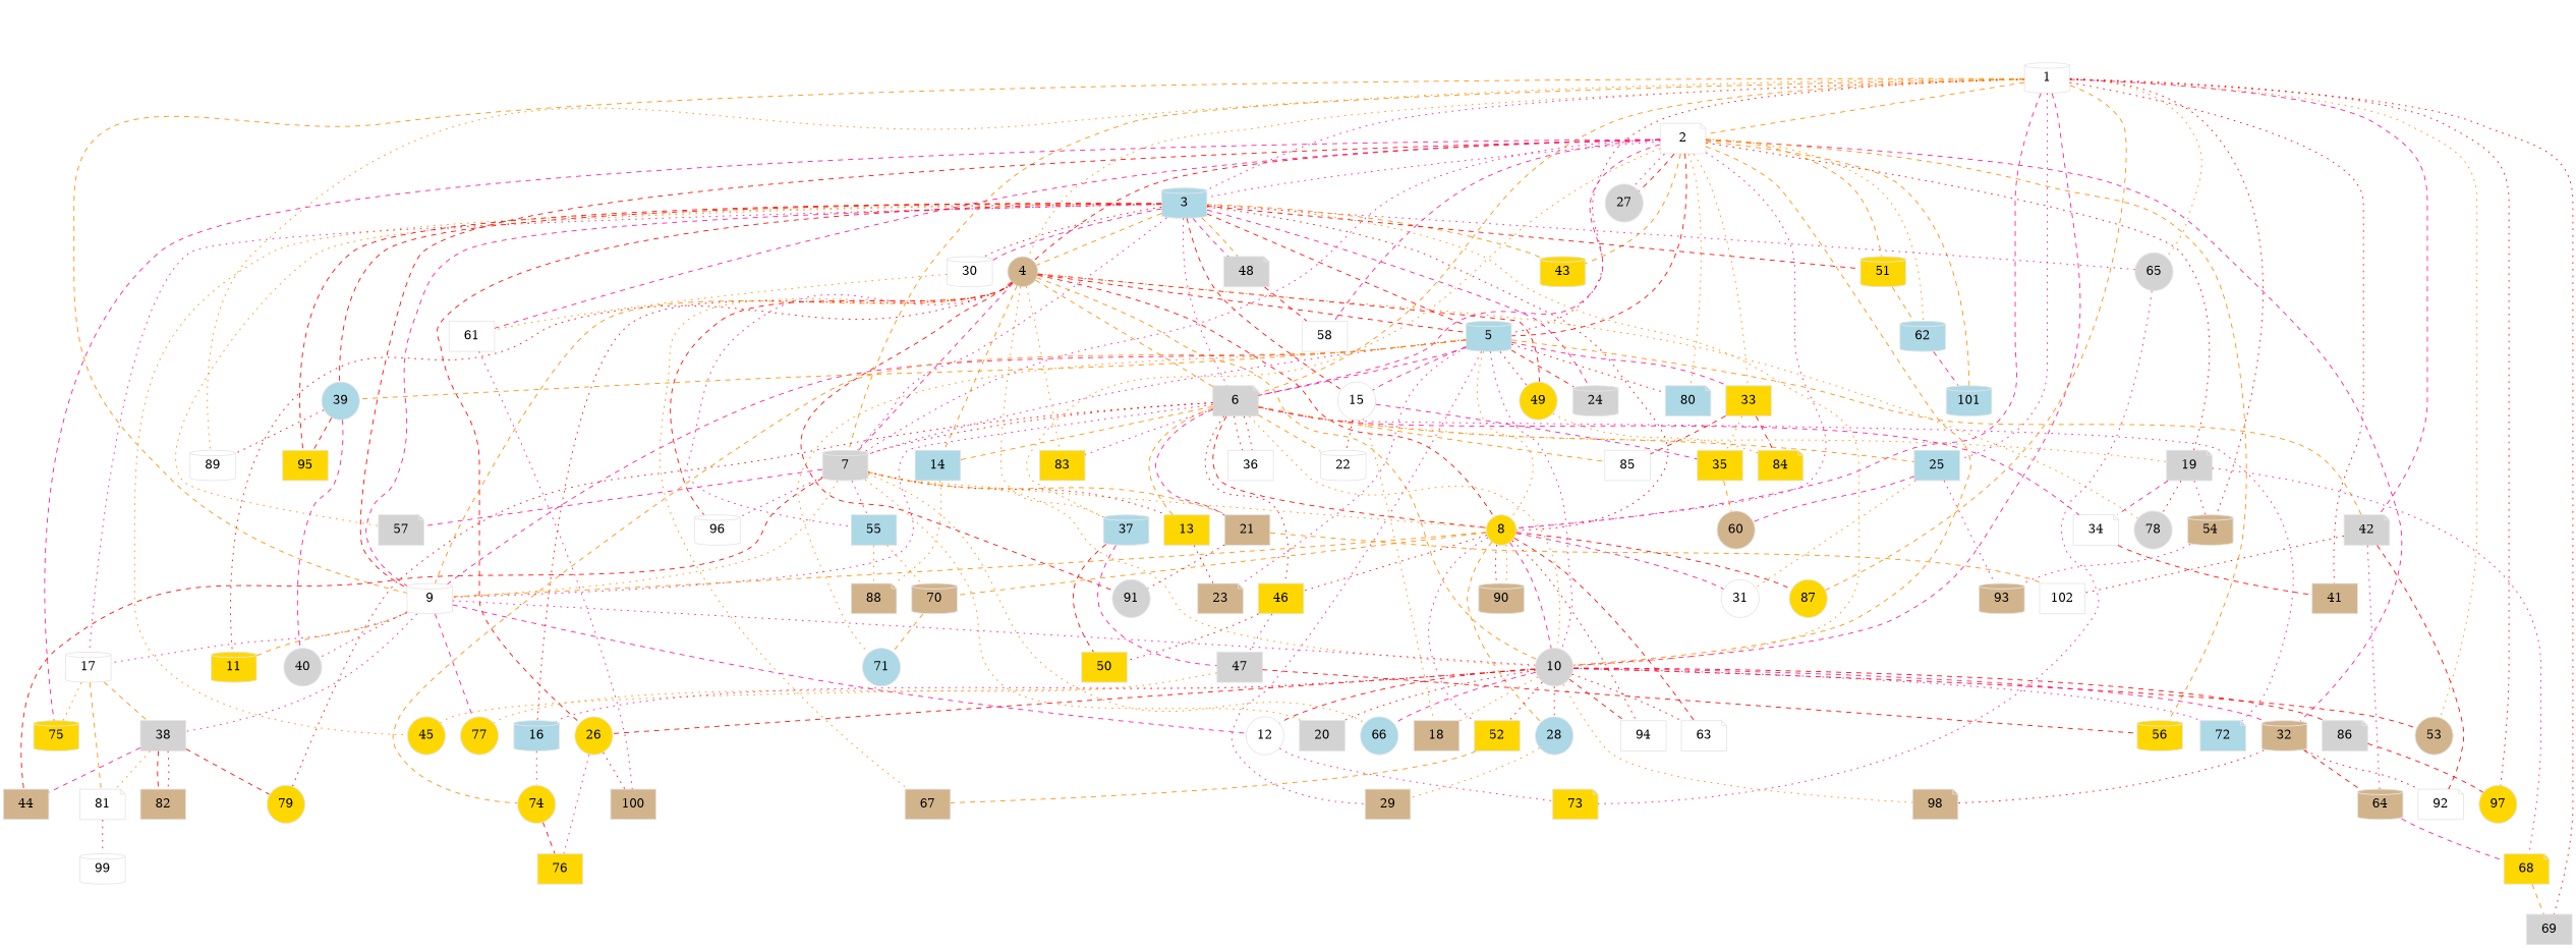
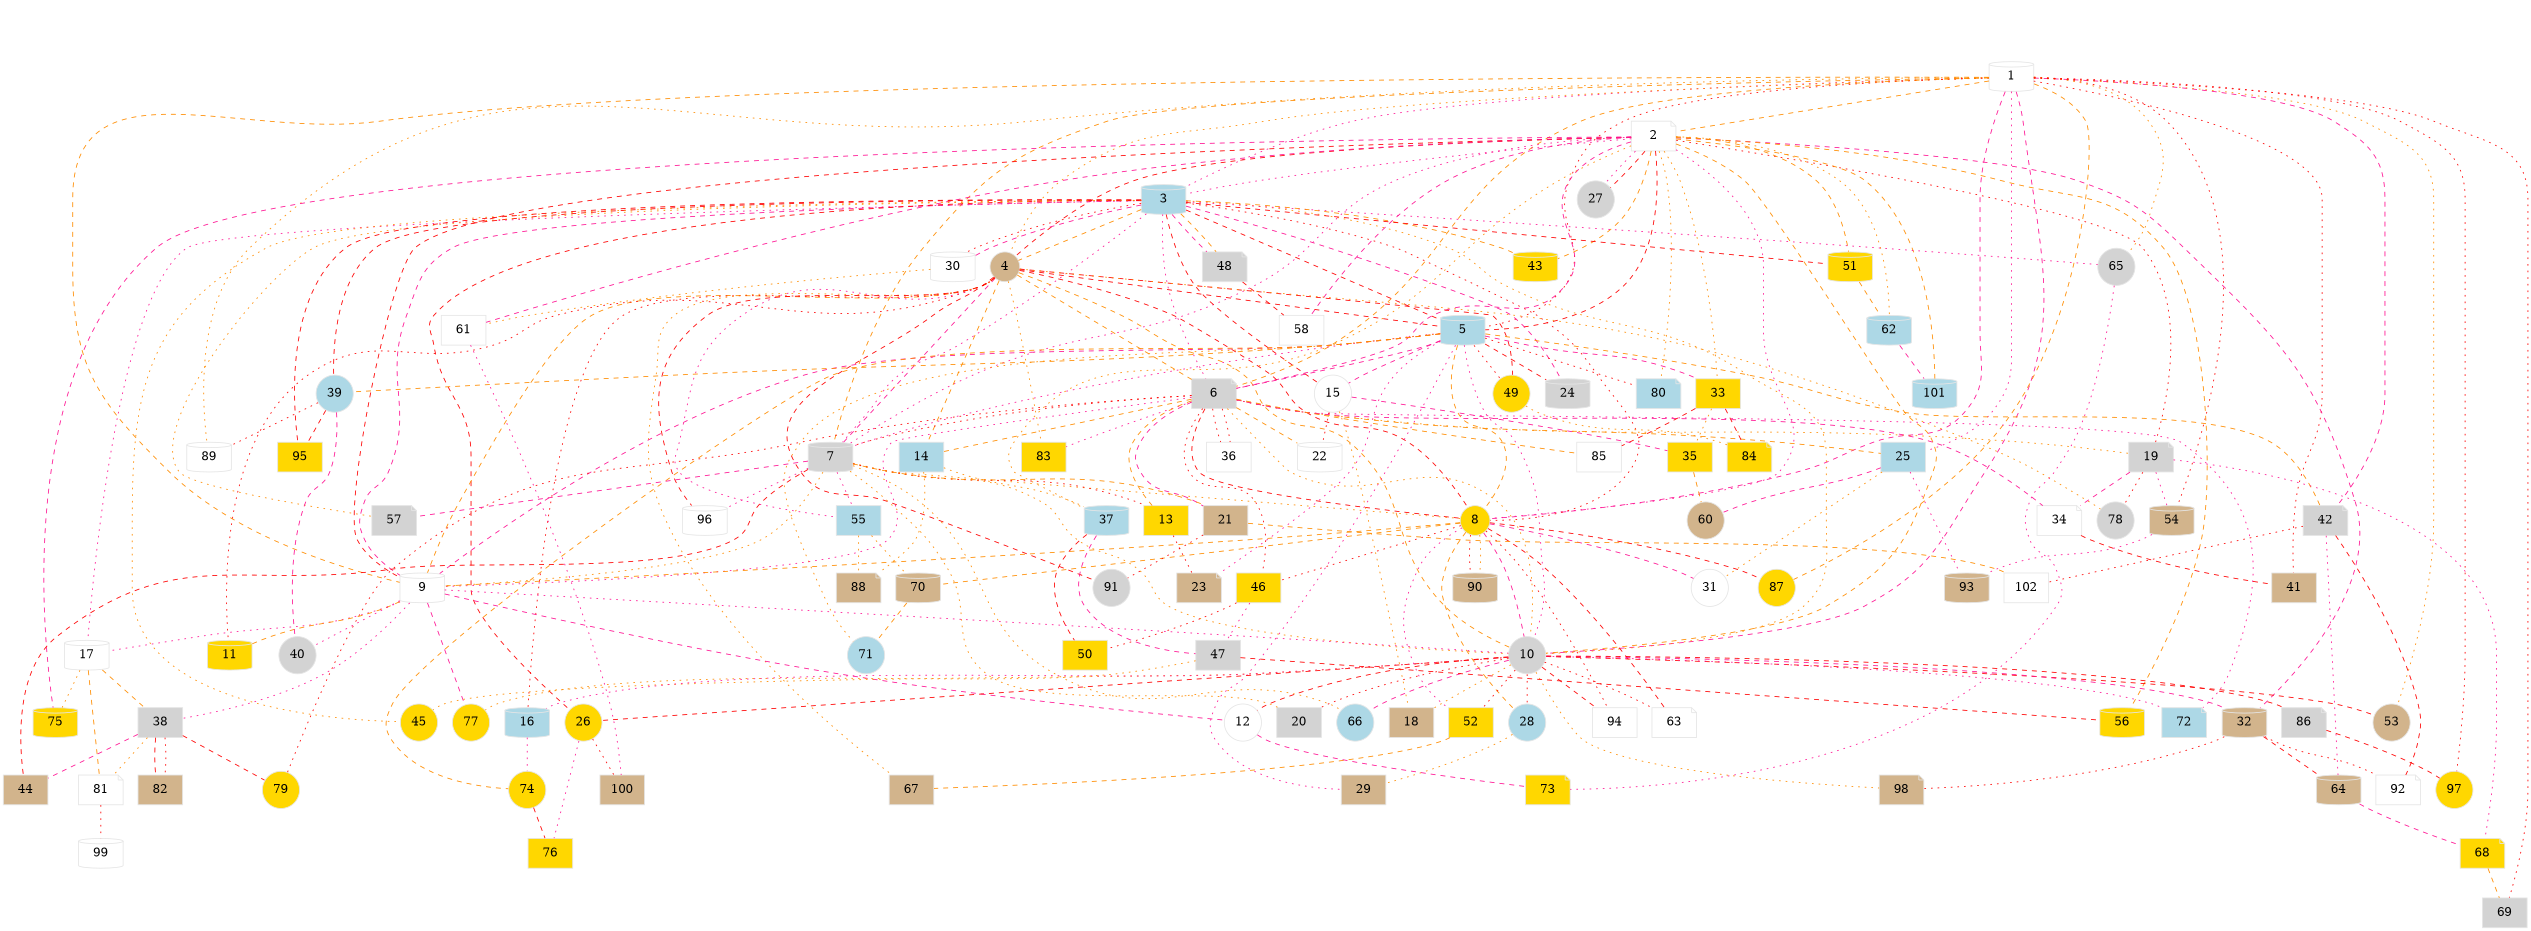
  graph {
    node [color=gray90 fillcolor=gold shape=box style=filled]
    edge [color=darkorange style=dotted]
    1 [fillcolor=white shape=cylinder]
    2 [fillcolor=white shape=note]
    3 [fillcolor=lightblue shape=cylinder]
    4 [fillcolor=tan shape=circle]
    5 [fillcolor=lightblue shape=cylinder]
    6 [fillcolor=lightgrey shape=note]
    7 [fillcolor=lightgrey shape=cylinder]
    8 [shape=circle]
    9 [fillcolor=white shape=cylinder]
    10 [fillcolor=lightgrey shape=circle]
    25 [fillcolor=lightblue]
    41 [fillcolor=tan]
    42 [fillcolor=lightgrey shape=note]
    53 [fillcolor=tan shape=circle]
    54 [fillcolor=tan shape=cylinder]
    65 [fillcolor=lightgrey shape=circle]
    69 [fillcolor=lightgrey]
    87 [shape=circle]
    89 [fillcolor=white shape=cylinder]
    97 [shape=circle]
    19 [fillcolor=lightgrey shape=note]
    27 [fillcolor=lightgrey shape=circle]
    32 [fillcolor=tan shape=cylinder]
    33
    37 [fillcolor=lightblue shape=cylinder]
    43 [shape=cylinder]
    51 [shape=cylinder]
    56 [shape=cylinder]
    58 [fillcolor=white]
    61 [fillcolor=white]
    62 [fillcolor=lightblue shape=cylinder]
    75 [shape=cylinder]
    80 [fillcolor=lightblue shape=note]
    101 [fillcolor=lightblue shape=cylinder]
    15 [fillcolor=white shape=circle]
    17 [fillcolor=white shape=cylinder]
    24 [fillcolor=lightgrey shape=cylinder]
    26 [shape=circle]
    30 [fillcolor=white shape=cylinder]
    39 [fillcolor=lightblue shape=circle]
    45 [shape=circle]
    48 [fillcolor=lightgrey shape=note]
    57 [fillcolor=lightgrey shape=note]
    95
    11 [shape=cylinder]
    14 [fillcolor=lightblue]
    16 [fillcolor=lightblue shape=cylinder]
    49 [shape=circle]
    55 [fillcolor=lightblue]
    67 [fillcolor=tan]
    78 [fillcolor=lightgrey shape=circle]
    83
    91 [fillcolor=lightgrey shape=circle]
    96 [fillcolor=white shape=cylinder]
    23 [fillcolor=tan shape=note]
    29 [fillcolor=tan]
    71 [fillcolor=lightblue shape=circle]
    74 [shape=circle]
    13
    21 [fillcolor=tan]
    22 [fillcolor=white shape=cylinder]
    34 [fillcolor=white shape=note]
    36 [fillcolor=white]
    46
    72 [fillcolor=lightblue shape=note]
    79 [shape=circle]
    85 [fillcolor=white]
    20 [fillcolor=lightgrey]
    44 [fillcolor=tan]
    66 [fillcolor=lightblue shape=circle]
    28 [fillcolor=lightblue shape=circle]
    31 [fillcolor=white shape=circle]
    52
    63 [fillcolor=white shape=note]
    70 [fillcolor=tan shape=cylinder]
    90 [fillcolor=tan shape=cylinder]
    94 [fillcolor=white]
    12 [fillcolor=white shape=circle]
    38 [fillcolor=lightgrey]
    40 [fillcolor=lightgrey shape=circle]
    77 [shape=circle]
    86 [fillcolor=lightgrey shape=note]
    18 [fillcolor=tan]
    98 [fillcolor=tan shape=note]
    60 [fillcolor=tan shape=circle]
    93 [fillcolor=tan shape=cylinder]
    102 [fillcolor=white]
    64 [fillcolor=tan shape=cylinder]
    92 [fillcolor=white shape=note]
    73 [shape=note]
    68 [shape=note]
    35
    84 [shape=note]
    47 [fillcolor=lightgrey]
    50
    100 [fillcolor=tan]
    81 [fillcolor=white shape=note]
    76
    88 [fillcolor=tan shape=note]
    82 [fillcolor=tan]
    99 [fillcolor=white shape=cylinder]
    1 -- 2 [style=dashed]
    1 -- 3 [color=deeppink]
    1 -- 4
    1 -- 5 [color=red]
    1 -- 6 [style=dashed]
    1 -- 7 [style=dashed]
    1 -- 8 [color=deeppink style=dashed]
    1 -- 9 [style=dashed]
    1 -- 10 [color=deeppink style=dashed]
    1 -- 25 [color=deeppink]
    1 -- 41 [color=red]
    1 -- 42 [color=deeppink style=dashed]
    1 -- 53
    1 -- 54 [color=red]
    1 -- 65
    1 -- 69 [color=red]
    1 -- 87 [style=dashed]
    1 -- 89
    1 -- 97 [color=red]
    2 -- 3 [color=deeppink]
    2 -- 4 [color=red style=dashed]
    2 -- 5 [color=red style=dashed]
    2 -- 6 [color=deeppink style=dashed]
    2 -- 7 [color=deeppink]
    2 -- 8 [color=deeppink]
    2 -- 9 [color=red style=dashed]
    2 -- 10 [style=dashed]
    2 -- 19 [color=red]
    2 -- 27 [color=deeppink]
    2 -- 27 [color=red style=dashed]
    2 -- 32 [color=deeppink style=dashed]
    2 -- 33
    2 -- 37
    2 -- 43 [style=dashed]
    2 -- 51 [style=dashed]
    2 -- 56 [style=dashed]
    2 -- 58 [color=deeppink style=dashed]
    2 -- 61 [color=deeppink style=dashed]
    2 -- 62
    2 -- 75 [color=deeppink style=dashed]
    2 -- 80
    2 -- 101 [style=dashed]
    3 -- 4 [style=dashed]
    3 -- 5 [color=red style=dashed]
    3 -- 6 [color=deeppink]
    3 -- 7 [color=deeppink]
    3 -- 8 [color=red]
    3 -- 9 [color=deeppink style=dashed]
    3 -- 10
    3 -- 65 [color=deeppink]
    3 -- 43 [style=dashed]
    3 -- 51 [color=red style=dashed]
    3 -- 15 [color=red style=dashed]
    3 -- 17 [color=deeppink]
    3 -- 24 [color=deeppink style=dashed]
    3 -- 26 [color=red style=dashed]
    3 -- 30 [color=red]
    3 -- 30 [color=deeppink style=dashed]
    3 -- 39 [color=red style=dashed]
    3 -- 45
    3 -- 48 [color=deeppink style=dashed]
    3 -- 48 [style=dashed]
    3 -- 57
    3 -- 95 [color=red style=dashed]
    4 -- 5 [color=red style=dashed]
    4 -- 6 [style=dashed]
    4 -- 7 [color=deeppink style=dashed]
    4 -- 8 [color=red style=dashed]
    4 -- 9 [style=dashed]
    4 -- 10 [style=dashed]
-   4 -- 37
+   14 -- 37
    4 -- 11 [color=red]
    4 -- 14 [style=dashed]
    4 -- 16 [color=red]
    4 -- 49 [color=red style=dashed]
    4 -- 55 [color=deeppink]
    4 -- 67
    4 -- 78
    4 -- 83
    4 -- 91 [color=red style=dashed]
    4 -- 96 [color=red style=dashed]
    5 -- 6 [color=deeppink style=dashed]
    5 -- 7 [color=deeppink]
-   5 -- 8
+   5 -- 8 [style=dashed]
    5 -- 9 [color=deeppink style=dashed]
    5 -- 10 [color=deeppink]
    5 -- 42 [style=dashed]
    5 -- 33 [color=deeppink style=dashed]
    5 -- 80 [color=red]
    5 -- 15 [color=deeppink style=dashed]
    5 -- 24 [color=red style=dashed]
    5 -- 39 [style=dashed]
    5 -- 49 [color=red]
    5 -- 23 [color=deeppink]
    5 -- 29 [color=deeppink]
    5 -- 71
    5 -- 74 [style=dashed]
    6 -- 7 [color=red]
    6 -- 8 [color=red style=dashed]
    6 -- 9 [color=deeppink]
    6 -- 10
    6 -- 25 [style=dashed]
    6 -- 19
    6 -- 14 [style=dashed]
    6 -- 83 [color=deeppink]
    6 -- 13 [style=dashed]
    6 -- 21 [color=deeppink style=dashed]
    6 -- 22 [style=dashed]
    6 -- 34 [color=deeppink style=dashed]
    6 -- 36 [color=red]
    6 -- 36 [color=red]
    6 -- 46 [color=red]
    6 -- 72 [color=deeppink]
    6 -- 79 [color=red]
    6 -- 85 [style=dashed]
    7 -- 8
    7 -- 9
    7 -- 10
    7 -- 57 [color=deeppink style=dashed]
    7 -- 55 [color=deeppink]
    7 -- 96 [color=deeppink]
    7 -- 13 [color=red]
    7 -- 21 [style=dashed]
    7 -- 20
    7 -- 44 [color=red style=dashed]
    7 -- 66
    8 -- 9 [style=dashed]
    8 -- 10 [color=deeppink style=dashed]
    8 -- 87 [color=red style=dashed]
    8 -- 46 [color=red]
    8 -- 28 [style=dashed]
    8 -- 31 [color=deeppink style=dashed]
    8 -- 52 [color=deeppink]
    8 -- 63 [color=red style=dashed]
    8 -- 70 [style=dashed]
    8 -- 90 [color=red]
    8 -- 90
    8 -- 94 [color=red]
    9 -- 10 [color=deeppink]
    9 -- 17 [color=deeppink]
    9 -- 11 [style=dashed]
    9 -- 12 [color=deeppink style=dashed]
    9 -- 38 [color=deeppink]
    9 -- 40 [color=deeppink]
    9 -- 77 [color=deeppink style=dashed]
    10 -- 53 [color=red style=dashed]
    10 -- 32 [color=deeppink style=dashed]
    10 -- 26 [color=red style=dashed]
    10 -- 45
    10 -- 16 [color=deeppink]
    10 -- 72 [color=deeppink]
    10 -- 20 [color=red]
    10 -- 66 [color=deeppink style=dashed]
    10 -- 28 [color=red]
    10 -- 52 [color=red]
    10 -- 63 [color=red]
    10 -- 94 [color=red style=dashed]
    10 -- 12 [color=red style=dashed]
    10 -- 86 [color=red style=dashed]
    10 -- 18
    10 -- 98
    25 -- 31
    25 -- 60 [color=deeppink style=dashed]
    25 -- 93 [color=deeppink]
    42 -- 102 [color=red]
    42 -- 64 [color=deeppink]
    42 -- 92 [color=red style=dashed]
    54 -- 93 [color=deeppink]
    65 -- 73 [color=deeppink]
    19 -- 54 [color=deeppink]
    19 -- 78 [color=red]
    19 -- 34 [color=deeppink style=dashed]
    19 -- 68 [color=deeppink]
    32 -- 98 [color=red]
    32 -- 64 [color=red style=dashed]
    32 -- 92 [color=red]
    33 -- 85 [color=red style=dashed]
    33 -- 35
    33 -- 84 [color=red style=dashed]
    37 -- 47 [color=deeppink style=dashed]
    37 -- 50 [color=red style=dashed]
    51 -- 62 [style=dashed]
    61 -- 100 [color=deeppink]
    62 -- 101 [color=deeppink style=dashed]
    15 -- 22 [color=red]
    15 -- 18
    15 -- 35 [color=deeppink style=dashed]
    17 -- 75
    17 -- 38 [style=dashed]
    17 -- 81 [style=dashed]
    26 -- 100 [color=red]
    26 -- 76 [color=deeppink]
    30 -- 61
    39 -- 89 [color=red]
    39 -- 95 [color=red style=dashed]
    39 -- 40 [color=deeppink style=dashed]
    48 -- 58 [color=red style=dashed]
    14 -- 88
    16 -- 74 [color=deeppink]
    49 -- 84
    55 -- 70
    55 -- 88
    74 -- 76 [color=red style=dashed]
    13 -- 23 [color=red]
    21 -- 91 [color=red]
    21 -- 102 [style=dashed]
    34 -- 41 [color=red style=dashed]
    46 -- 47 [color=deeppink]
    46 -- 50 [color=red]
    28 -- 29
    52 -- 67 [style=dashed]
    70 -- 71 [style=dashed]
-   12 -- 73 [color=deeppink]
+   12 -- 73 [color=deeppink style=dashed]
    38 -- 79 [color=red style=dashed]
    38 -- 44 [color=deeppink style=dashed]
    38 -- 81
    38 -- 82 [color=red style=dashed]
    38 -- 82 [color=red]
    86 -- 97 [color=red style=dashed]
    64 -- 68 [color=deeppink style=dashed]
    68 -- 69 [style=dashed]
    35 -- 60 [style=dashed]
    47 -- 56 [color=red style=dashed]
    47 -- 77
    81 -- 99 [color=red]
  }
